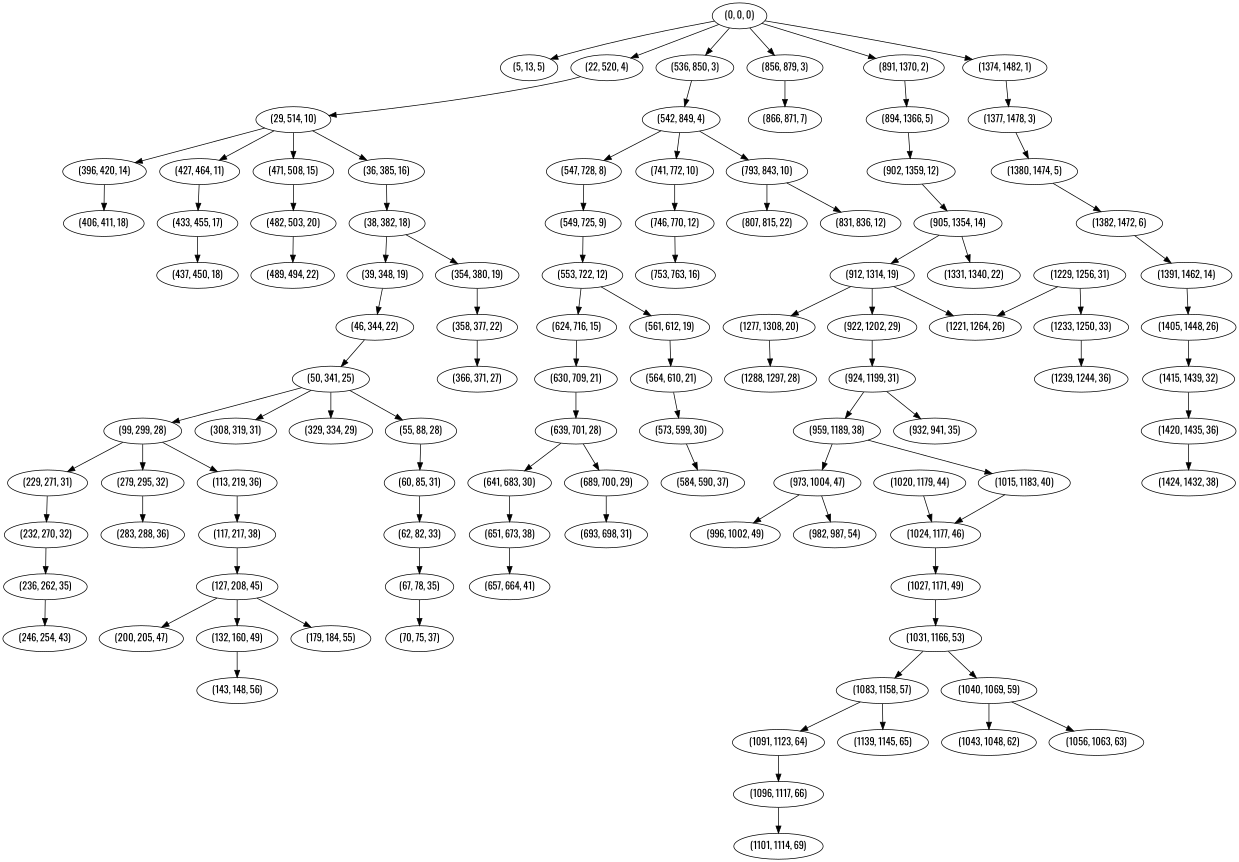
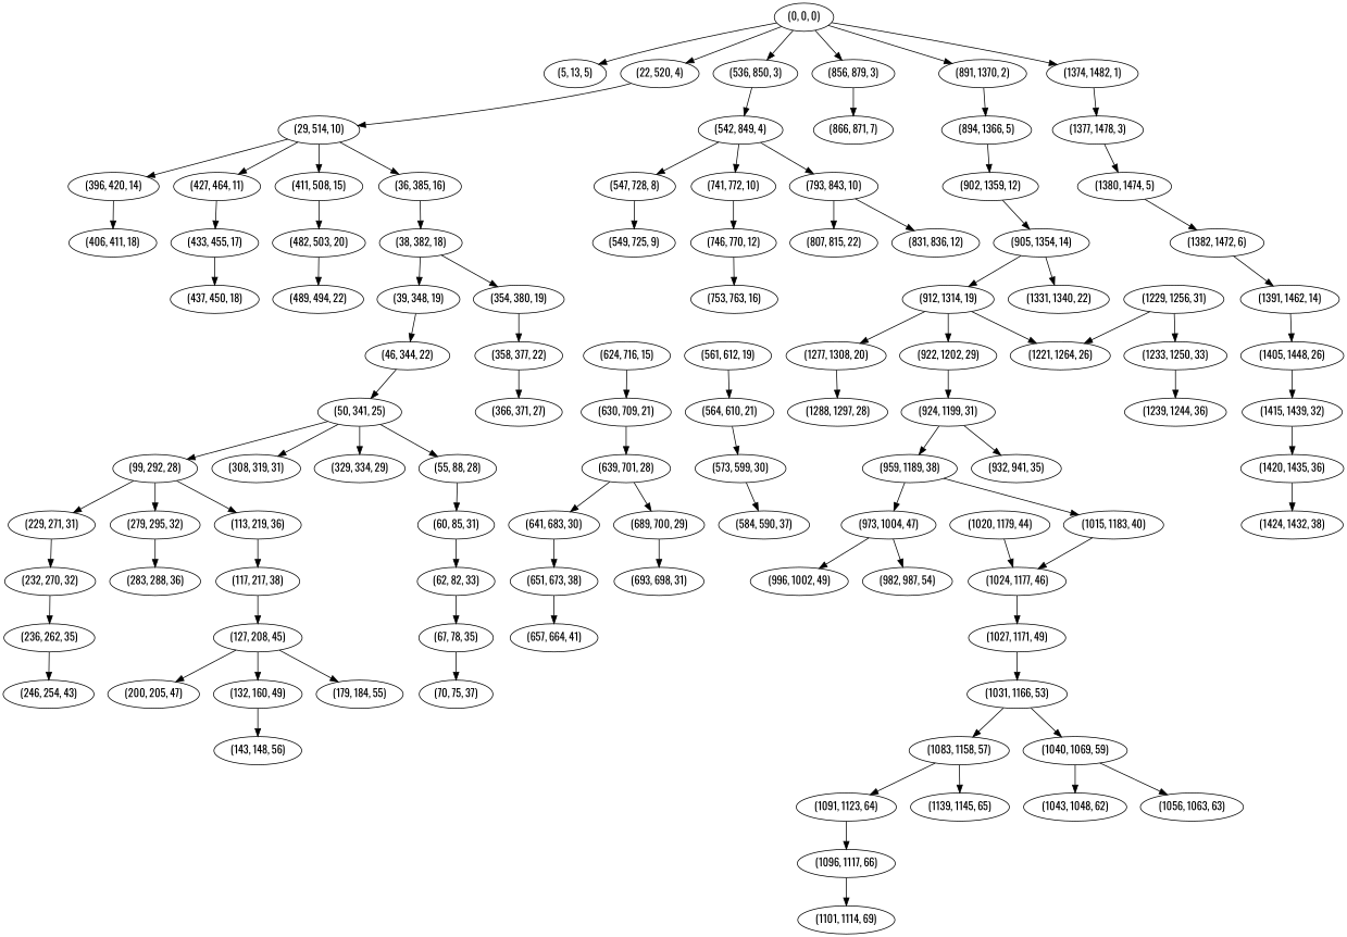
  digraph {
    fontname=Oswald
    node [fontname=Oswald]
    edge [fontname=Oswald]
    "(0, 0, 0)"
    "(5, 13, 5)"
    "(22, 520, 4)"
    "(536, 850, 3)"
    "(856, 879, 3)"
    "(891, 1370, 2)"
    "(1374, 1482, 1)"
    "(29, 514, 10)"
    "(542, 849, 4)"
    "(866, 871, 7)"
    "(894, 1366, 5)"
    "(1377, 1478, 3)"
    "(36, 385, 16)"
    "(396, 420, 14)"
    "(427, 464, 11)"
-   "(471, 508, 15)"
+   "(471, 508, 15)" [label="(411, 508, 15)"]
    "(38, 382, 18)"
    "(406, 411, 18)"
    "(433, 455, 17)"
    "(482, 503, 20)"
    "(39, 348, 19)"
    "(354, 380, 19)"
    "(46, 344, 22)"
    "(358, 377, 22)"
    "(50, 341, 25)"
    "(55, 88, 28)"
-   "(99, 299, 28)"
+   "(99, 299, 28)" [label="(99, 292, 28)"]
    "(308, 319, 31)"
    "(329, 334, 29)"
    "(60, 85, 31)"
    "(113, 219, 36)"
    "(229, 271, 31)"
    "(279, 295, 32)"
    "(62, 82, 33)"
    "(67, 78, 35)"
    "(70, 75, 37)"
    "(117, 217, 38)"
    "(232, 270, 32)"
    "(283, 288, 36)"
    "(127, 208, 45)"
    "(132, 160, 49)"
    "(179, 184, 55)"
    "(200, 205, 47)"
    "(143, 148, 56)"
    "(236, 262, 35)"
    "(246, 254, 43)"
    "(366, 371, 27)"
    "(437, 450, 18)"
    "(489, 494, 22)"
    "(547, 728, 8)"
    "(741, 772, 10)"
    "(793, 843, 10)"
    "(549, 725, 9)"
    "(746, 770, 12)"
    "(807, 815, 22)"
    "(831, 836, 12)"
-   "(553, 722, 12)"
    "(561, 612, 19)"
    "(624, 716, 15)"
    "(564, 610, 21)"
    "(630, 709, 21)"
    "(573, 599, 30)"
    "(584, 590, 37)"
    "(639, 701, 28)"
    "(641, 683, 30)"
    "(689, 700, 29)"
    "(651, 673, 38)"
    "(693, 698, 31)"
    "(657, 664, 41)"
    "(753, 763, 16)"
    "(902, 1359, 12)"
    "(905, 1354, 14)"
    "(912, 1314, 19)"
    "(1331, 1340, 22)"
    "(922, 1202, 29)"
    "(1221, 1264, 26)"
    "(1277, 1308, 20)"
    "(924, 1199, 31)"
    "(1288, 1297, 28)"
    "(932, 941, 35)"
    "(959, 1189, 38)"
    "(973, 1004, 47)"
    "(1015, 1183, 40)"
    "(982, 987, 54)"
    "(996, 1002, 49)"
    "(1024, 1177, 46)"
    "(1020, 1179, 44)"
    "(1027, 1171, 49)"
    "(1031, 1166, 53)"
    "(1040, 1069, 59)"
    "(1083, 1158, 57)"
    "(1043, 1048, 62)"
    "(1056, 1063, 63)"
    "(1091, 1123, 64)"
    "(1139, 1145, 65)"
    "(1096, 1117, 66)"
    "(1101, 1114, 69)"
    "(1229, 1256, 31)"
    "(1233, 1250, 33)"
    "(1239, 1244, 36)"
    "(1380, 1474, 5)"
    "(1382, 1472, 6)"
    "(1391, 1462, 14)"
    "(1405, 1448, 26)"
    "(1415, 1439, 32)"
    "(1420, 1435, 36)"
    "(1424, 1432, 38)"
    "(0, 0, 0)" -> "(5, 13, 5)"
    "(0, 0, 0)" -> "(22, 520, 4)"
    "(0, 0, 0)" -> "(536, 850, 3)"
    "(0, 0, 0)" -> "(856, 879, 3)"
    "(0, 0, 0)" -> "(891, 1370, 2)"
    "(0, 0, 0)" -> "(1374, 1482, 1)"
    "(22, 520, 4)" -> "(29, 514, 10)"
    "(536, 850, 3)" -> "(542, 849, 4)"
    "(856, 879, 3)" -> "(866, 871, 7)"
    "(891, 1370, 2)" -> "(894, 1366, 5)"
    "(1374, 1482, 1)" -> "(1377, 1478, 3)"
    "(29, 514, 10)" -> "(36, 385, 16)"
    "(29, 514, 10)" -> "(396, 420, 14)"
    "(29, 514, 10)" -> "(427, 464, 11)"
    "(29, 514, 10)" -> "(471, 508, 15)"
    "(542, 849, 4)" -> "(547, 728, 8)"
    "(542, 849, 4)" -> "(741, 772, 10)"
    "(542, 849, 4)" -> "(793, 843, 10)"
    "(894, 1366, 5)" -> "(902, 1359, 12)"
    "(1377, 1478, 3)" -> "(1380, 1474, 5)"
    "(36, 385, 16)" -> "(38, 382, 18)"
    "(396, 420, 14)" -> "(406, 411, 18)"
    "(427, 464, 11)" -> "(433, 455, 17)"
    "(471, 508, 15)" -> "(482, 503, 20)"
    "(38, 382, 18)" -> "(39, 348, 19)"
    "(38, 382, 18)" -> "(354, 380, 19)"
    "(433, 455, 17)" -> "(437, 450, 18)"
    "(482, 503, 20)" -> "(489, 494, 22)"
    "(39, 348, 19)" -> "(46, 344, 22)"
    "(354, 380, 19)" -> "(358, 377, 22)"
    "(46, 344, 22)" -> "(50, 341, 25)"
    "(358, 377, 22)" -> "(366, 371, 27)"
    "(50, 341, 25)" -> "(55, 88, 28)"
    "(50, 341, 25)" -> "(99, 299, 28)"
    "(50, 341, 25)" -> "(308, 319, 31)"
    "(50, 341, 25)" -> "(329, 334, 29)"
    "(55, 88, 28)" -> "(60, 85, 31)"
    "(99, 299, 28)" -> "(113, 219, 36)"
    "(99, 299, 28)" -> "(229, 271, 31)"
    "(99, 299, 28)" -> "(279, 295, 32)"
    "(60, 85, 31)" -> "(62, 82, 33)"
    "(113, 219, 36)" -> "(117, 217, 38)"
    "(229, 271, 31)" -> "(232, 270, 32)"
    "(279, 295, 32)" -> "(283, 288, 36)"
    "(62, 82, 33)" -> "(67, 78, 35)"
    "(67, 78, 35)" -> "(70, 75, 37)"
    "(117, 217, 38)" -> "(127, 208, 45)"
    "(232, 270, 32)" -> "(236, 262, 35)"
    "(127, 208, 45)" -> "(132, 160, 49)"
    "(127, 208, 45)" -> "(179, 184, 55)"
    "(127, 208, 45)" -> "(200, 205, 47)"
    "(132, 160, 49)" -> "(143, 148, 56)"
    "(236, 262, 35)" -> "(246, 254, 43)"
    "(547, 728, 8)" -> "(549, 725, 9)"
    "(741, 772, 10)" -> "(746, 770, 12)"
    "(793, 843, 10)" -> "(807, 815, 22)"
    "(793, 843, 10)" -> "(831, 836, 12)"
-   "(549, 725, 9)" -> "(553, 722, 12)"
    "(746, 770, 12)" -> "(753, 763, 16)"
-   "(553, 722, 12)" -> "(561, 612, 19)"
-   "(553, 722, 12)" -> "(624, 716, 15)"
    "(561, 612, 19)" -> "(564, 610, 21)"
    "(624, 716, 15)" -> "(630, 709, 21)"
    "(564, 610, 21)" -> "(573, 599, 30)"
    "(630, 709, 21)" -> "(639, 701, 28)"
    "(573, 599, 30)" -> "(584, 590, 37)"
    "(639, 701, 28)" -> "(641, 683, 30)"
    "(639, 701, 28)" -> "(689, 700, 29)"
    "(641, 683, 30)" -> "(651, 673, 38)"
    "(689, 700, 29)" -> "(693, 698, 31)"
    "(651, 673, 38)" -> "(657, 664, 41)"
    "(902, 1359, 12)" -> "(905, 1354, 14)"
    "(905, 1354, 14)" -> "(912, 1314, 19)"
    "(905, 1354, 14)" -> "(1331, 1340, 22)"
    "(912, 1314, 19)" -> "(922, 1202, 29)"
    "(912, 1314, 19)" -> "(1221, 1264, 26)"
    "(912, 1314, 19)" -> "(1277, 1308, 20)"
    "(922, 1202, 29)" -> "(924, 1199, 31)"
    "(1277, 1308, 20)" -> "(1288, 1297, 28)"
    "(924, 1199, 31)" -> "(932, 941, 35)"
    "(924, 1199, 31)" -> "(959, 1189, 38)"
    "(959, 1189, 38)" -> "(973, 1004, 47)"
    "(959, 1189, 38)" -> "(1015, 1183, 40)"
    "(973, 1004, 47)" -> "(982, 987, 54)"
    "(973, 1004, 47)" -> "(996, 1002, 49)"
    "(1015, 1183, 40)" -> "(1024, 1177, 46)"
    "(1024, 1177, 46)" -> "(1027, 1171, 49)"
    "(1020, 1179, 44)" -> "(1024, 1177, 46)"
    "(1027, 1171, 49)" -> "(1031, 1166, 53)"
    "(1031, 1166, 53)" -> "(1040, 1069, 59)"
    "(1031, 1166, 53)" -> "(1083, 1158, 57)"
    "(1040, 1069, 59)" -> "(1043, 1048, 62)"
    "(1040, 1069, 59)" -> "(1056, 1063, 63)"
    "(1083, 1158, 57)" -> "(1091, 1123, 64)"
    "(1083, 1158, 57)" -> "(1139, 1145, 65)"
    "(1091, 1123, 64)" -> "(1096, 1117, 66)"
    "(1096, 1117, 66)" -> "(1101, 1114, 69)"
    "(1229, 1256, 31)" -> "(1221, 1264, 26)"
    "(1229, 1256, 31)" -> "(1233, 1250, 33)"
    "(1233, 1250, 33)" -> "(1239, 1244, 36)"
    "(1380, 1474, 5)" -> "(1382, 1472, 6)"
    "(1382, 1472, 6)" -> "(1391, 1462, 14)"
    "(1391, 1462, 14)" -> "(1405, 1448, 26)"
    "(1405, 1448, 26)" -> "(1415, 1439, 32)"
    "(1415, 1439, 32)" -> "(1420, 1435, 36)"
    "(1420, 1435, 36)" -> "(1424, 1432, 38)"
  }
